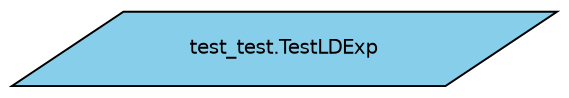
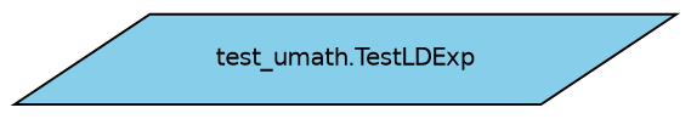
  digraph {
    rankdir=LR
-   n1 [color=black fillcolor=skyblue fontname=Helvetica fontsize=10 height=0.2 label="test_test.TestLDExp" shape=parallelogram style=filled width=0.4]
+   n1 [color=black fillcolor=skyblue fontname=Helvetica fontsize=10 height=0.2 label="test_umath.TestLDExp" shape=parallelogram style=filled width=0.4]
  }
